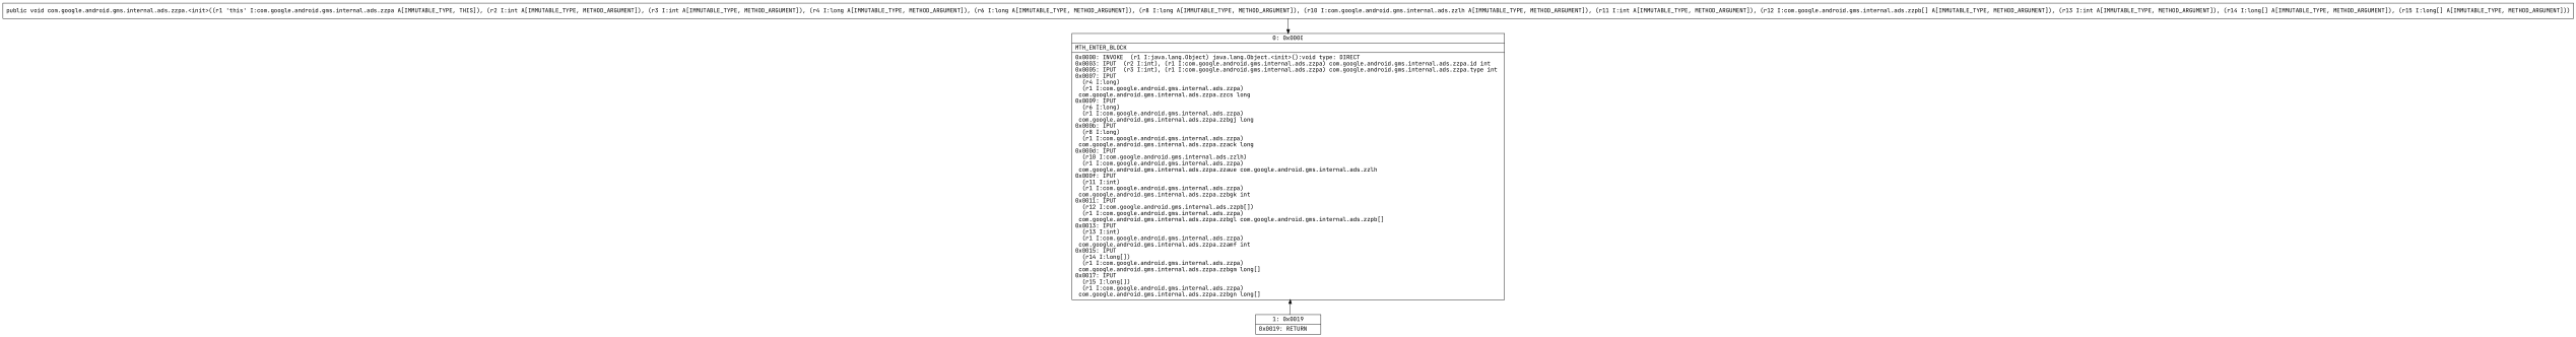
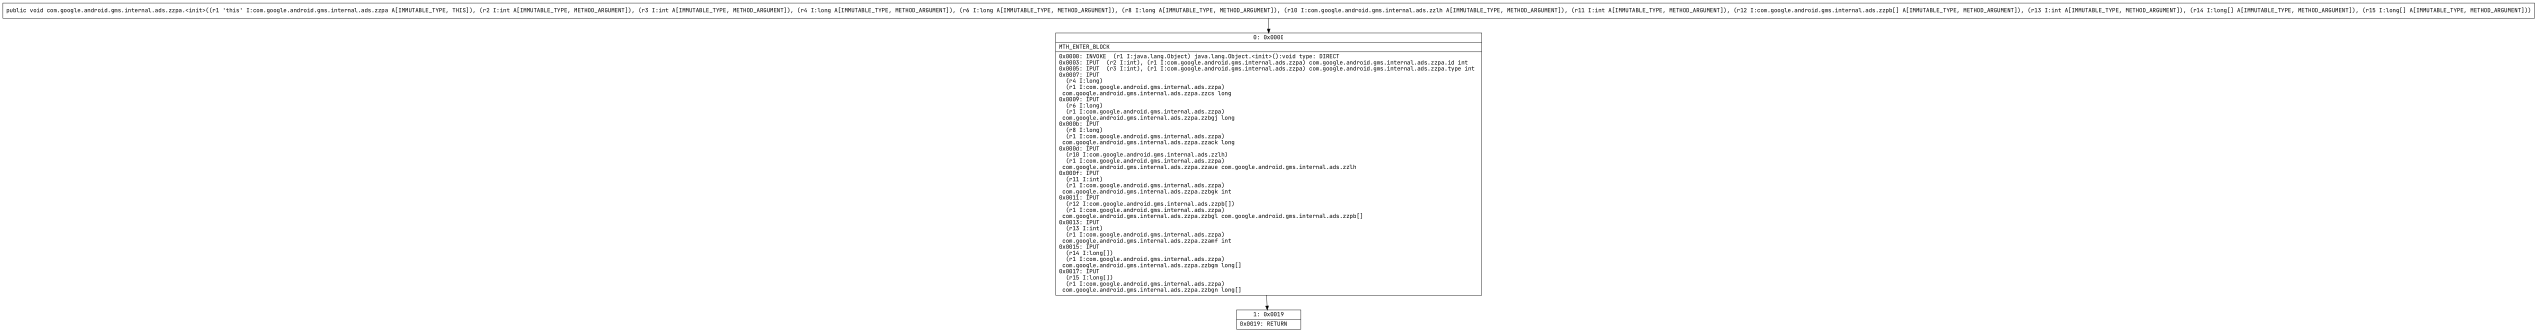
  digraph {
    fontname="JetBrains Mono"
    node [shape=record fontname="JetBrains Mono"]
    edge [fontname="JetBrains Mono"]
    n1 [label="{0\:\ 0x0000|MTH_ENTER_BLOCK\l|0x0000: INVOKE  (r1 I:java.lang.Object) java.lang.Object.\<init\>():void type: DIRECT \l0x0003: IPUT  (r2 I:int), (r1 I:com.google.android.gms.internal.ads.zzpa) com.google.android.gms.internal.ads.zzpa.id int \l0x0005: IPUT  (r3 I:int), (r1 I:com.google.android.gms.internal.ads.zzpa) com.google.android.gms.internal.ads.zzpa.type int \l0x0007: IPUT  \l  (r4 I:long)\l  (r1 I:com.google.android.gms.internal.ads.zzpa)\l com.google.android.gms.internal.ads.zzpa.zzcs long \l0x0009: IPUT  \l  (r6 I:long)\l  (r1 I:com.google.android.gms.internal.ads.zzpa)\l com.google.android.gms.internal.ads.zzpa.zzbgj long \l0x000b: IPUT  \l  (r8 I:long)\l  (r1 I:com.google.android.gms.internal.ads.zzpa)\l com.google.android.gms.internal.ads.zzpa.zzack long \l0x000d: IPUT  \l  (r10 I:com.google.android.gms.internal.ads.zzlh)\l  (r1 I:com.google.android.gms.internal.ads.zzpa)\l com.google.android.gms.internal.ads.zzpa.zzaue com.google.android.gms.internal.ads.zzlh \l0x000f: IPUT  \l  (r11 I:int)\l  (r1 I:com.google.android.gms.internal.ads.zzpa)\l com.google.android.gms.internal.ads.zzpa.zzbgk int \l0x0011: IPUT  \l  (r12 I:com.google.android.gms.internal.ads.zzpb[])\l  (r1 I:com.google.android.gms.internal.ads.zzpa)\l com.google.android.gms.internal.ads.zzpa.zzbgl com.google.android.gms.internal.ads.zzpb[] \l0x0013: IPUT  \l  (r13 I:int)\l  (r1 I:com.google.android.gms.internal.ads.zzpa)\l com.google.android.gms.internal.ads.zzpa.zzamf int \l0x0015: IPUT  \l  (r14 I:long[])\l  (r1 I:com.google.android.gms.internal.ads.zzpa)\l com.google.android.gms.internal.ads.zzpa.zzbgm long[] \l0x0017: IPUT  \l  (r15 I:long[])\l  (r1 I:com.google.android.gms.internal.ads.zzpa)\l com.google.android.gms.internal.ads.zzpa.zzbgn long[] \l}"]
    n2 [label="{1\:\ 0x0019|0x0019: RETURN   \l}"]
    n3 [label="{public void com.google.android.gms.internal.ads.zzpa.\<init\>((r1 'this' I:com.google.android.gms.internal.ads.zzpa A[IMMUTABLE_TYPE, THIS]), (r2 I:int A[IMMUTABLE_TYPE, METHOD_ARGUMENT]), (r3 I:int A[IMMUTABLE_TYPE, METHOD_ARGUMENT]), (r4 I:long A[IMMUTABLE_TYPE, METHOD_ARGUMENT]), (r6 I:long A[IMMUTABLE_TYPE, METHOD_ARGUMENT]), (r8 I:long A[IMMUTABLE_TYPE, METHOD_ARGUMENT]), (r10 I:com.google.android.gms.internal.ads.zzlh A[IMMUTABLE_TYPE, METHOD_ARGUMENT]), (r11 I:int A[IMMUTABLE_TYPE, METHOD_ARGUMENT]), (r12 I:com.google.android.gms.internal.ads.zzpb[] A[IMMUTABLE_TYPE, METHOD_ARGUMENT]), (r13 I:int A[IMMUTABLE_TYPE, METHOD_ARGUMENT]), (r14 I:long[] A[IMMUTABLE_TYPE, METHOD_ARGUMENT]), (r15 I:long[] A[IMMUTABLE_TYPE, METHOD_ARGUMENT])) }"]
-   n2 -> n1
+   n1 -> n2
    n3 -> n1
  }
